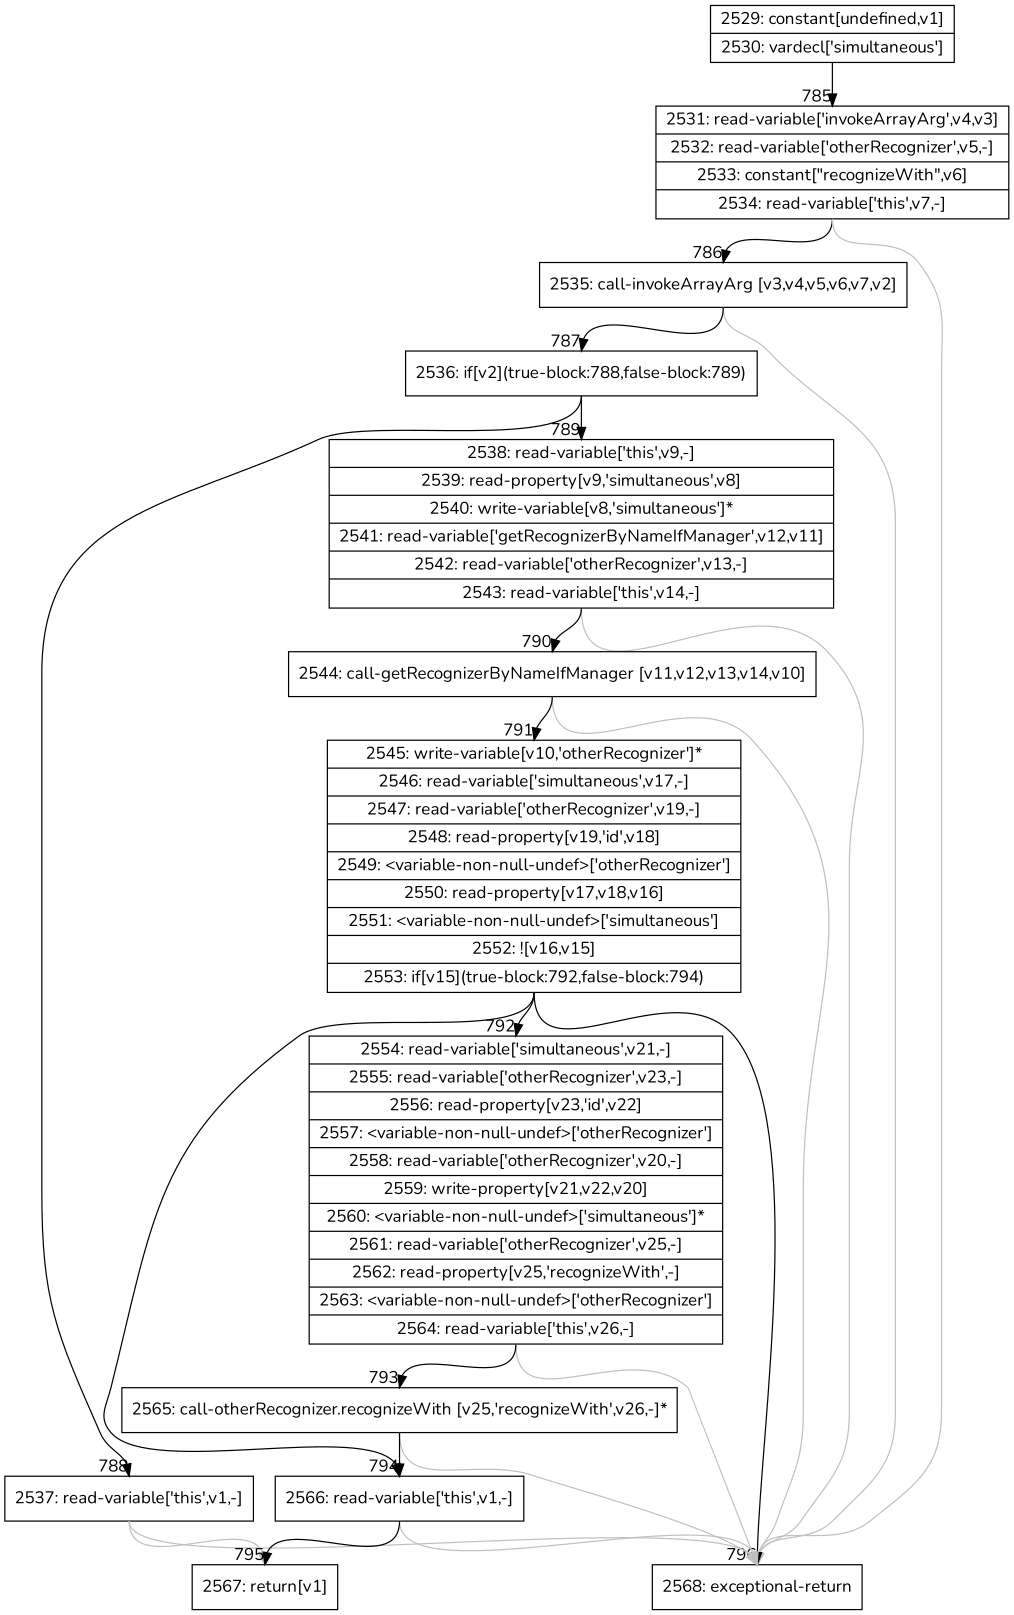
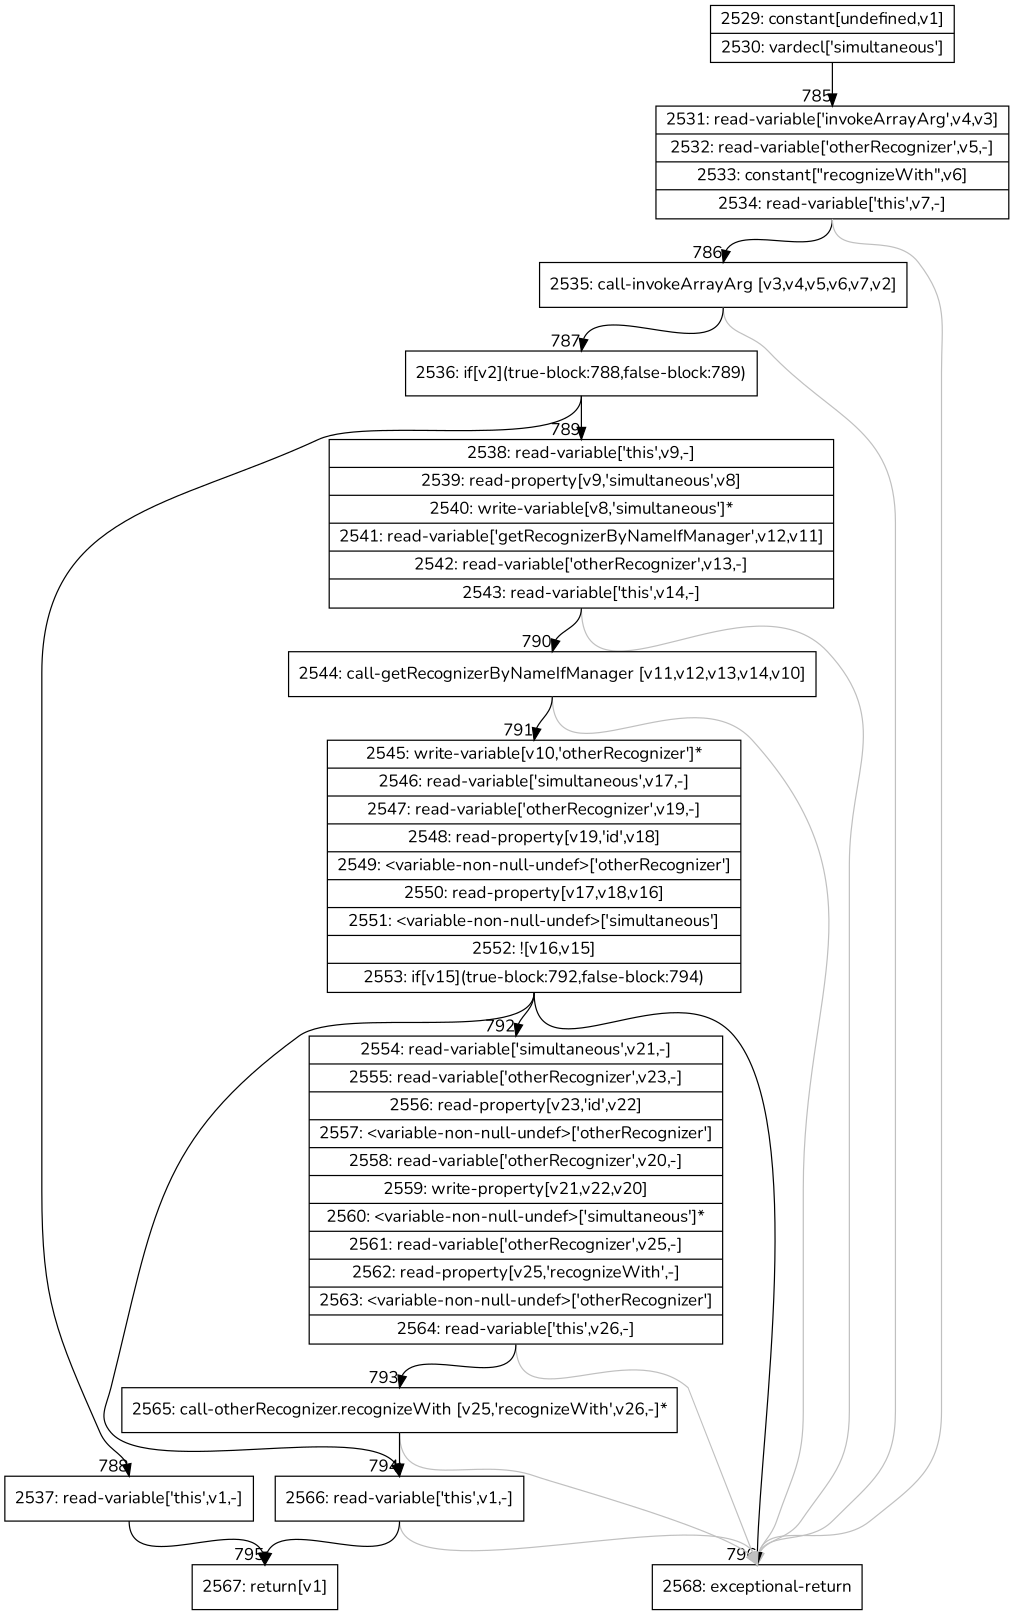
  digraph {
    fontname=Nunito
    rankdir=TD
    node [fontname=Nunito shape=record]
    edge [fontname=Nunito headport=n tailport=s]
    n1 [label="{2529: constant[undefined,v1]|2530: vardecl['simultaneous']}"]
    n2 [label="{2531: read-variable['invokeArrayArg',v4,v3]|2532: read-variable['otherRecognizer',v5,-]|2533: constant[\"recognizeWith\",v6]|2534: read-variable['this',v7,-]}"]
    n3 [label="{2535: call-invokeArrayArg [v3,v4,v5,v6,v7,v2]}"]
    n4 [label="{2568: exceptional-return}"]
    n5 [label="{2536: if[v2](true-block:788,false-block:789)}"]
    n6 [label="{2537: read-variable['this',v1,-]}"]
    n7 [label="{2538: read-variable['this',v9,-]|2539: read-property[v9,'simultaneous',v8]|2540: write-variable[v8,'simultaneous']*|2541: read-variable['getRecognizerByNameIfManager',v12,v11]|2542: read-variable['otherRecognizer',v13,-]|2543: read-variable['this',v14,-]}"]
    n8 [label="{2567: return[v1]}"]
    n9 [label="{2544: call-getRecognizerByNameIfManager [v11,v12,v13,v14,v10]}"]
    n10 [label="{2545: write-variable[v10,'otherRecognizer']*|2546: read-variable['simultaneous',v17,-]|2547: read-variable['otherRecognizer',v19,-]|2548: read-property[v19,'id',v18]|2549: \<variable-non-null-undef\>['otherRecognizer']|2550: read-property[v17,v18,v16]|2551: \<variable-non-null-undef\>['simultaneous']|2552: ![v16,v15]|2553: if[v15](true-block:792,false-block:794)}"]
    n11 [label="{2554: read-variable['simultaneous',v21,-]|2555: read-variable['otherRecognizer',v23,-]|2556: read-property[v23,'id',v22]|2557: \<variable-non-null-undef\>['otherRecognizer']|2558: read-variable['otherRecognizer',v20,-]|2559: write-property[v21,v22,v20]|2560: \<variable-non-null-undef\>['simultaneous']*|2561: read-variable['otherRecognizer',v25,-]|2562: read-property[v25,'recognizeWith',-]|2563: \<variable-non-null-undef\>['otherRecognizer']|2564: read-variable['this',v26,-]}"]
    n12 [label="{2566: read-variable['this',v1,-]}"]
    n13 [label="{2565: call-otherRecognizer.recognizeWith [v25,'recognizeWith',v26,-]*}"]
    n1 -> n2 [headlabel="      785"]
    n2 -> n3 [headlabel="      786"]
    n2 -> n4 [color=gray headlabel="      796"]
    n3 -> n4 [color=gray]
    n3 -> n5 [headlabel="      787"]
    n5 -> n6 [headlabel="      788"]
    n5 -> n7 [headlabel="      789"]
-   n6 -> n4 [color=gray]
-   n6 -> n8 [headlabel="      795" color=gray]
+   n6 -> n8 [headlabel="      795"]
    n7 -> n4 [color=gray]
    n7 -> n9 [headlabel="      790"]
    n9 -> n4 [color=gray]
    n9 -> n10 [headlabel="      791"]
    n10 -> n4 [color=black]
    n10 -> n11 [headlabel="      792"]
    n10 -> n12 [headlabel="      794"]
    n11 -> n4 [color=gray]
    n11 -> n13 [headlabel="      793"]
    n12 -> n4 [color=gray]
    n12 -> n8
    n13 -> n4 [color=gray]
    n13 -> n12
  }
